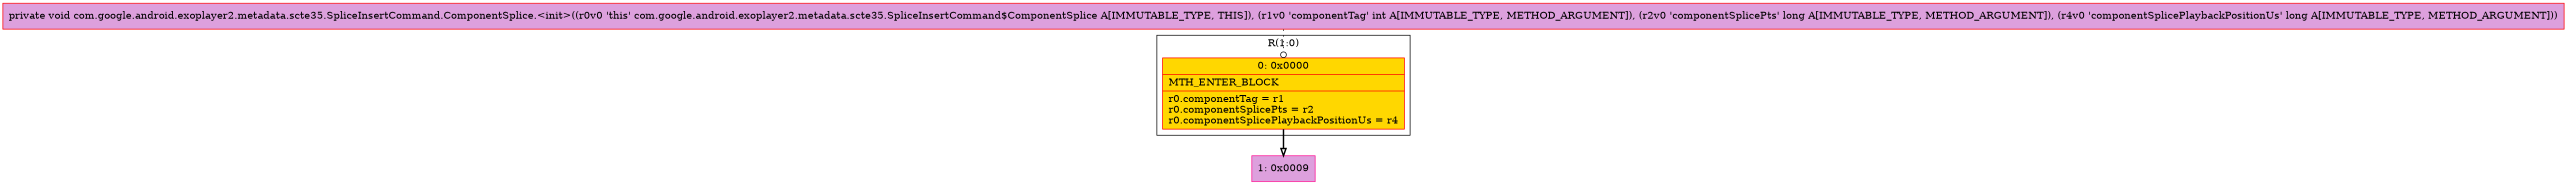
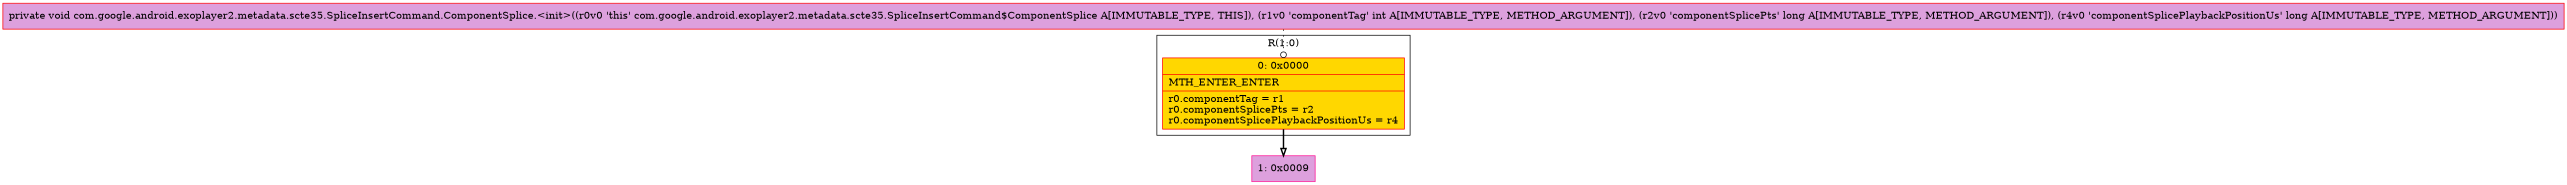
  digraph {
    node [color=red shape=record style=filled fillcolor=plum]
-   n1 [label="{0\:\ 0x0000|MTH_ENTER_BLOCK\l|r0.componentTag = r1\lr0.componentSplicePts = r2\lr0.componentSplicePlaybackPositionUs = r4\l}" fillcolor=gold]
+   n1 [label="{0\:\ 0x0000|MTH_ENTER_ENTER\l|r0.componentTag = r1\lr0.componentSplicePts = r2\lr0.componentSplicePlaybackPositionUs = r4\l}" fillcolor=gold]
    n2 [color=deeppink label="{1\:\ 0x0009}"]
    n3 [label="{private void com.google.android.exoplayer2.metadata.scte35.SpliceInsertCommand.ComponentSplice.\<init\>((r0v0 'this' com.google.android.exoplayer2.metadata.scte35.SpliceInsertCommand$ComponentSplice A[IMMUTABLE_TYPE, THIS]), (r1v0 'componentTag' int A[IMMUTABLE_TYPE, METHOD_ARGUMENT]), (r2v0 'componentSplicePts' long A[IMMUTABLE_TYPE, METHOD_ARGUMENT]), (r4v0 'componentSplicePlaybackPositionUs' long A[IMMUTABLE_TYPE, METHOD_ARGUMENT])) }"]
    subgraph cluster_1 {
      label="R(1:0)"
      n1
    }
    n1 -> n2 [style=bold arrowhead=onormal]
    n3 -> n1 [style=dotted arrowhead=odot]
  }
